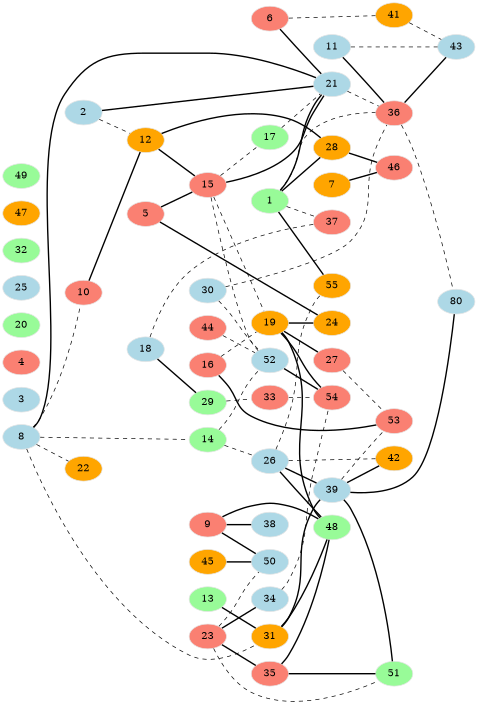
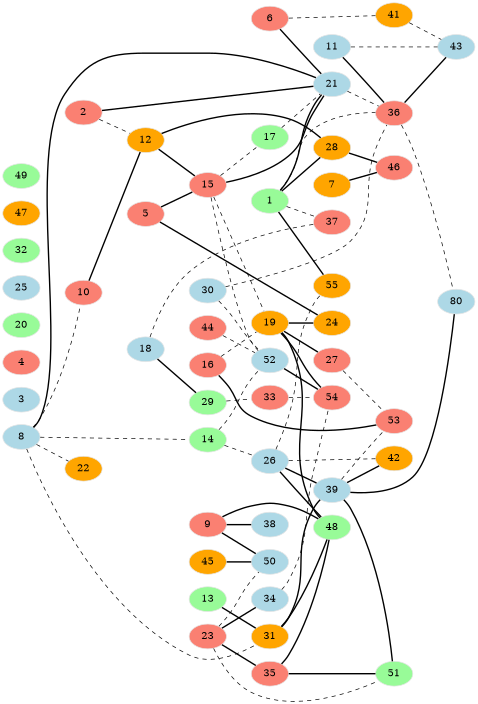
  graph {
    rankdir=LR
    node [color=gray90 fillcolor=salmon style=filled]
    edge [style=bold]
    1 [fillcolor=palegreen]
    21 [fillcolor=lightblue]
    28 [fillcolor=orange]
    36
    37
    55 [fillcolor=orange]
    46
    43 [fillcolor=lightblue]
    n9 [fillcolor=lightblue label=80]
-   2 [fillcolor=lightblue]
+   2
    12 [fillcolor=orange]
    15
    3 [fillcolor=lightblue]
    4
    5
    24 [fillcolor=orange]
    52 [fillcolor=lightblue]
    17 [fillcolor=palegreen]
    19 [fillcolor=orange]
    6
    41 [fillcolor=orange]
    7 [fillcolor=orange]
    8 [fillcolor=lightblue]
    10
    14 [fillcolor=palegreen]
    22 [fillcolor=orange]
    31 [fillcolor=orange]
    26 [fillcolor=lightblue]
    48 [fillcolor=palegreen]
    39 [fillcolor=lightblue]
    38 [fillcolor=lightblue]
    9
    50 [fillcolor=lightblue]
    11 [fillcolor=lightblue]
    13 [fillcolor=palegreen]
    42 [fillcolor=orange]
    54
    27
    16
    53
    18 [fillcolor=lightblue]
    29 [fillcolor=palegreen]
    33
    20 [fillcolor=palegreen]
    23
    34 [fillcolor=lightblue]
    35
    51 [fillcolor=palegreen]
    25 [fillcolor=lightblue]
    30 [fillcolor=lightblue]
    32 [fillcolor=palegreen]
    44
    45 [fillcolor=orange]
    47 [fillcolor=orange]
    49 [fillcolor=palegreen]
    1 -- 21
    1 -- 28
    1 -- 36 [style=dashed]
    1 -- 37 [style=dashed]
    1 -- 55
    21 -- 36 [style=dashed]
    28 -- 46
    36 -- 43
    36 -- n9 [style=dashed]
    2 -- 21
    2 -- 12 [style=dashed]
    12 -- 28
    12 -- 15
    15 -- 21
    15 -- 52 [style=dashed]
    15 -- 17 [style=dashed]
    15 -- 19 [style=dashed]
    5 -- 15
    5 -- 24
    52 -- 54
    17 -- 21 [style=dashed]
    19 -- 24
    19 -- 48
    19 -- 54
    19 -- 27
    6 -- 21
    6 -- 41 [style=dashed]
    41 -- 43 [style=dashed]
    7 -- 46
    8 -- 21
    8 -- 10 [style=dashed]
    8 -- 14 [style=dashed]
    8 -- 22 [style=dashed]
    8 -- 31 [style=dashed]
    10 -- 12
    14 -- 52 [style=dashed]
    14 -- 26 [style=dashed]
    31 -- 48
    31 -- 39
    26 -- 55 [style=dashed]
    26 -- 48
    26 -- 39
    26 -- 42 [style=dashed]
    39 -- n9
    39 -- 42
    39 -- 53 [style=dashed]
    39 -- 51
    9 -- 48
    9 -- 38
    9 -- 50
    11 -- 36
    11 -- 43 [style=dashed]
    13 -- 31
    27 -- 53 [style=dashed]
    16 -- 19 [style=dashed]
    16 -- 53
    18 -- 37 [style=dashed]
    18 -- 29
    29 -- 33 [style=dashed]
    33 -- 54 [style=dashed]
    23 -- 50 [style=dashed]
    23 -- 34
    23 -- 35
    23 -- 51 [style=dashed]
    34 -- 54 [style=dashed]
    35 -- 48
    35 -- 51
    30 -- 36 [style=dashed]
    30 -- 52 [style=dashed]
    44 -- 52 [style=dashed]
    45 -- 50
  }
